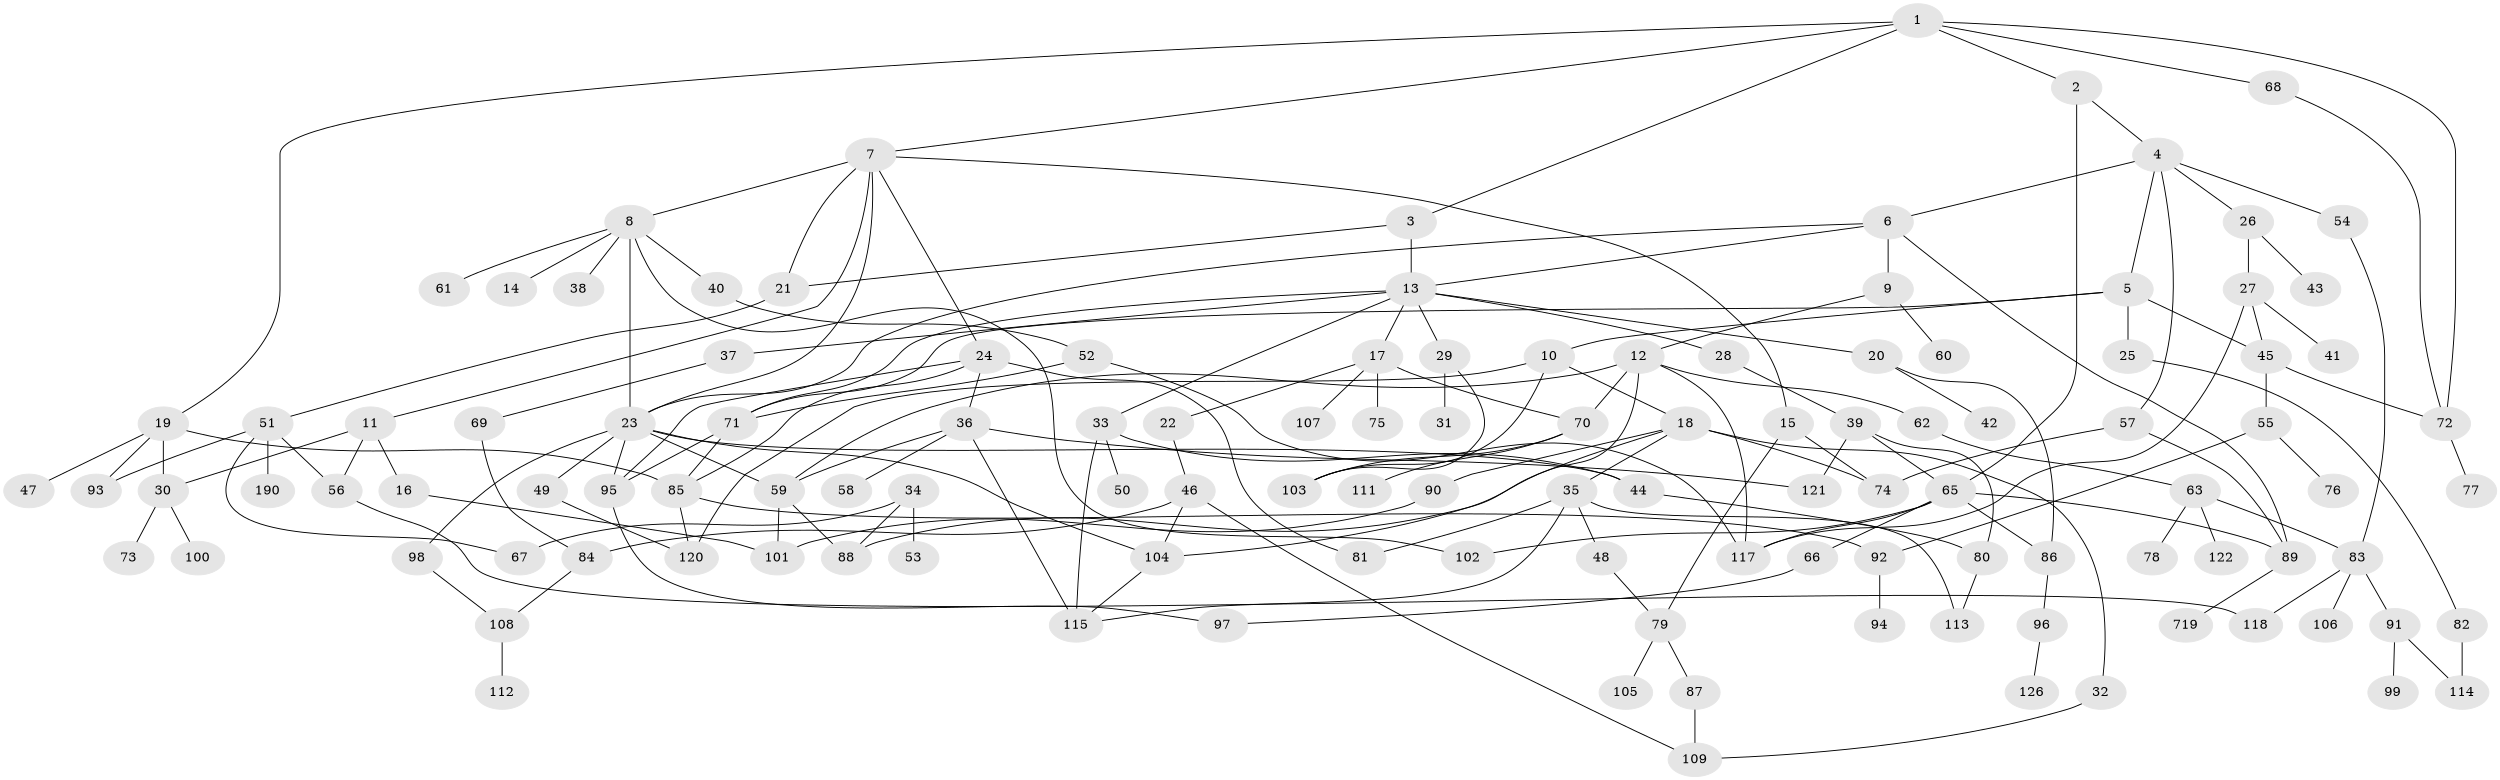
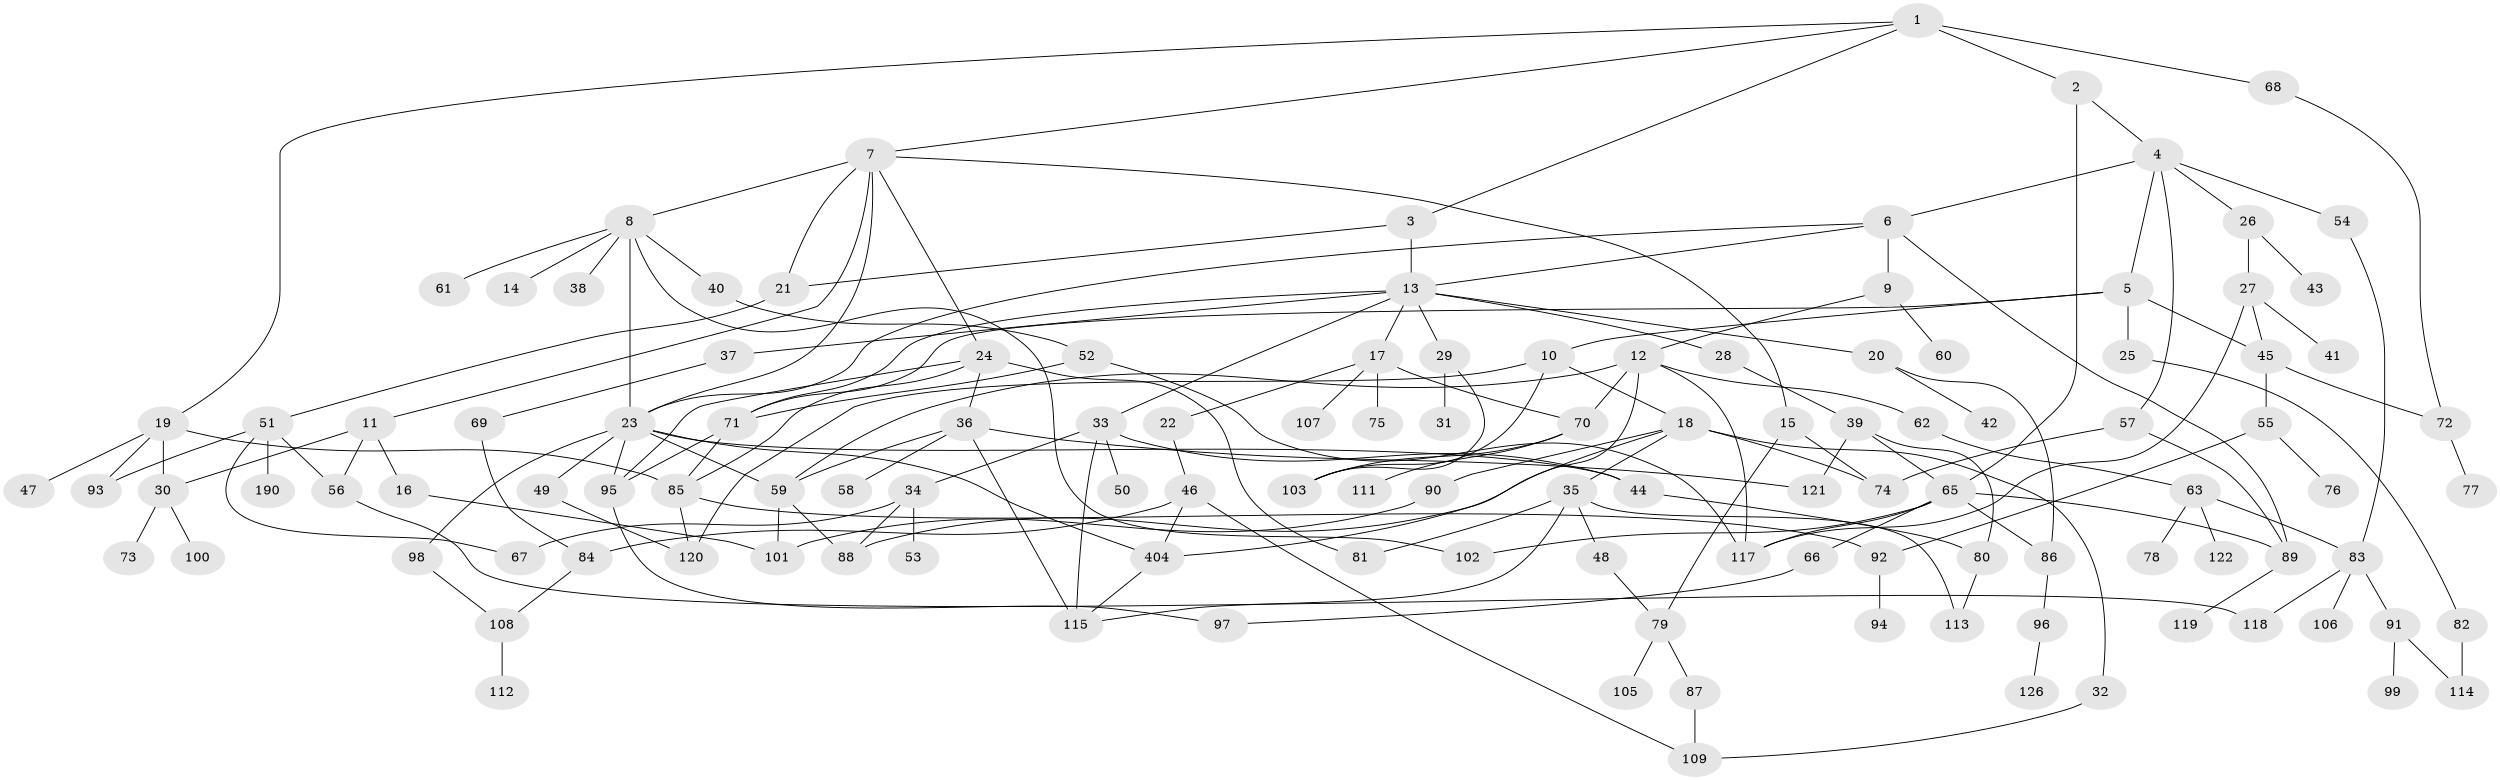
  graph {
    node [color=gray90 style=filled]
    1
    2
    3
    7
    19
    68
    72
    4
    65
    13
    21
    23
    8
    11
    15
    24
    30
    47
    85
    93
    77
    5
    6
    26
    54
    57
    89
    102
    117
    86
    66
    71
    17
    20
    28
    29
    33
    37
    51
    10
    25
    45
    9
    27
    43
    83
    74
    18
    103
    120
    82
    55
    95
    12
    60
    59
-   104
+   104 [label=404]
    44
    49
    98
-   119 [label=719]
+   119
    14
    38
    40
    61
    16
    56
    79
    36
    81
    52
    62
    70
    32
    35
    88
    90
    101
    73
    100
    118
    63
    111
    115
    22
    75
    107
    42
    39
    31
    34
    50
    69
    87
    105
    46
    109
    48
    113
    92
    96
    67
    n103 [label=190]
    84
    80
    97
    108
    58
    121
    114
    41
    53
    76
    91
    106
    94
    78
    122
    99
    112
    n121 [label=126]
    1 -- 2
    1 -- 3
    1 -- 7
    1 -- 19
    1 -- 68
-   1 -- 72
    2 -- 4
    2 -- 65
    3 -- 13
    3 -- 21
    7 -- 21
    7 -- 23
    7 -- 8
    7 -- 11
    7 -- 15
    7 -- 24
    19 -- 30
    19 -- 47
    19 -- 85
    19 -- 93
    68 -- 72
    72 -- 77
    4 -- 5
    4 -- 6
    4 -- 26
    4 -- 54
    4 -- 57
    65 -- 89
    65 -- 102
    65 -- 117
    65 -- 86
    65 -- 66
    13 -- 71
    13 -- 17
    13 -- 20
    13 -- 28
    13 -- 29
    13 -- 33
    13 -- 37
    21 -- 51
    23 -- 95
    23 -- 59
    23 -- 104
    23 -- 44
    23 -- 49
    23 -- 98
    8 -- 23
    8 -- 102
    8 -- 14
    8 -- 38
    8 -- 40
    8 -- 61
    11 -- 30
    11 -- 16
    11 -- 56
    15 -- 74
    15 -- 79
    24 -- 85
    24 -- 95
    24 -- 36
    24 -- 81
    30 -- 73
    30 -- 100
    85 -- 120
    85 -- 92
    5 -- 71
    5 -- 10
    5 -- 25
    5 -- 45
    6 -- 13
    6 -- 23
    6 -- 89
    6 -- 9
    26 -- 27
    26 -- 43
    54 -- 83
    57 -- 89
    57 -- 74
    89 -- 119
    86 -- 96
    66 -- 97
    71 -- 85
    71 -- 95
    17 -- 70
    17 -- 22
    17 -- 75
    17 -- 107
    20 -- 86
    20 -- 42
    28 -- 39
    29 -- 103
    29 -- 31
    33 -- 44
    33 -- 115
+   33 -- 34
    33 -- 50
    37 -- 69
    51 -- 93
    51 -- 56
    51 -- 67
    51 -- n103
    10 -- 18
    10 -- 103
    10 -- 120
    25 -- 82
    45 -- 72
    45 -- 55
    9 -- 12
    9 -- 60
    27 -- 117
    27 -- 45
    27 -- 41
    83 -- 118
    83 -- 91
    83 -- 106
    18 -- 74
    18 -- 32
    18 -- 35
    18 -- 88
    18 -- 90
    82 -- 114
    55 -- 92
    55 -- 76
    95 -- 97
    12 -- 117
    12 -- 59
    12 -- 104
    12 -- 62
    12 -- 70
    59 -- 88
    59 -- 101
    104 -- 115
    44 -- 80
    49 -- 120
    98 -- 108
    40 -- 52
    16 -- 101
    56 -- 118
    79 -- 87
    79 -- 105
    36 -- 59
    36 -- 115
    36 -- 58
    36 -- 121
    52 -- 117
    52 -- 71
    62 -- 63
    70 -- 103
    70 -- 111
    32 -- 109
    35 -- 81
    35 -- 115
    35 -- 48
    35 -- 113
    90 -- 101
    63 -- 83
    63 -- 78
    63 -- 122
    22 -- 46
    39 -- 65
    39 -- 80
    39 -- 121
    34 -- 88
    34 -- 67
    34 -- 53
    69 -- 84
    87 -- 109
    46 -- 104
    46 -- 109
    46 -- 84
    48 -- 79
    92 -- 94
    96 -- n121
    84 -- 108
    80 -- 113
    108 -- 112
    91 -- 114
    91 -- 99
  }
